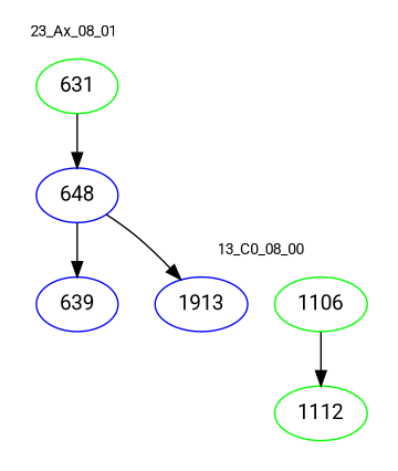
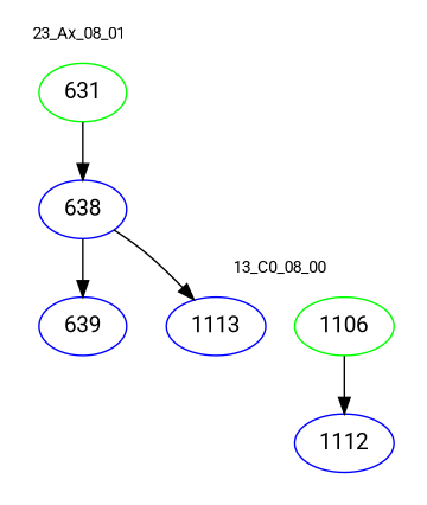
  digraph {
    fontname=Roboto
    node [color=blue fontname=Roboto]
    edge [color=black fontname=Roboto]
    n1 [color=green label=631]
-   n2 [label=648]
+   n2 [label=638]
    n3 [label=639]
    n4 [color=green label=1106]
-   n5 [color=green label=1112]
-   n6 [label=1913]
+   n5 [label=1112]
+   n6 [label=1113]
    subgraph cluster_1 {
      color=white
      fontsize=10
      label="23_Ax_08_01"
      n1
      n2
      n3
    }
    subgraph cluster_2 {
      color=white
      fontsize=10
      label="13_C0_08_00"
      n4
      n5
      n6
    }
    n1 -> n2
    n2 -> n3
    n2 -> n6
    n4 -> n5
  }
